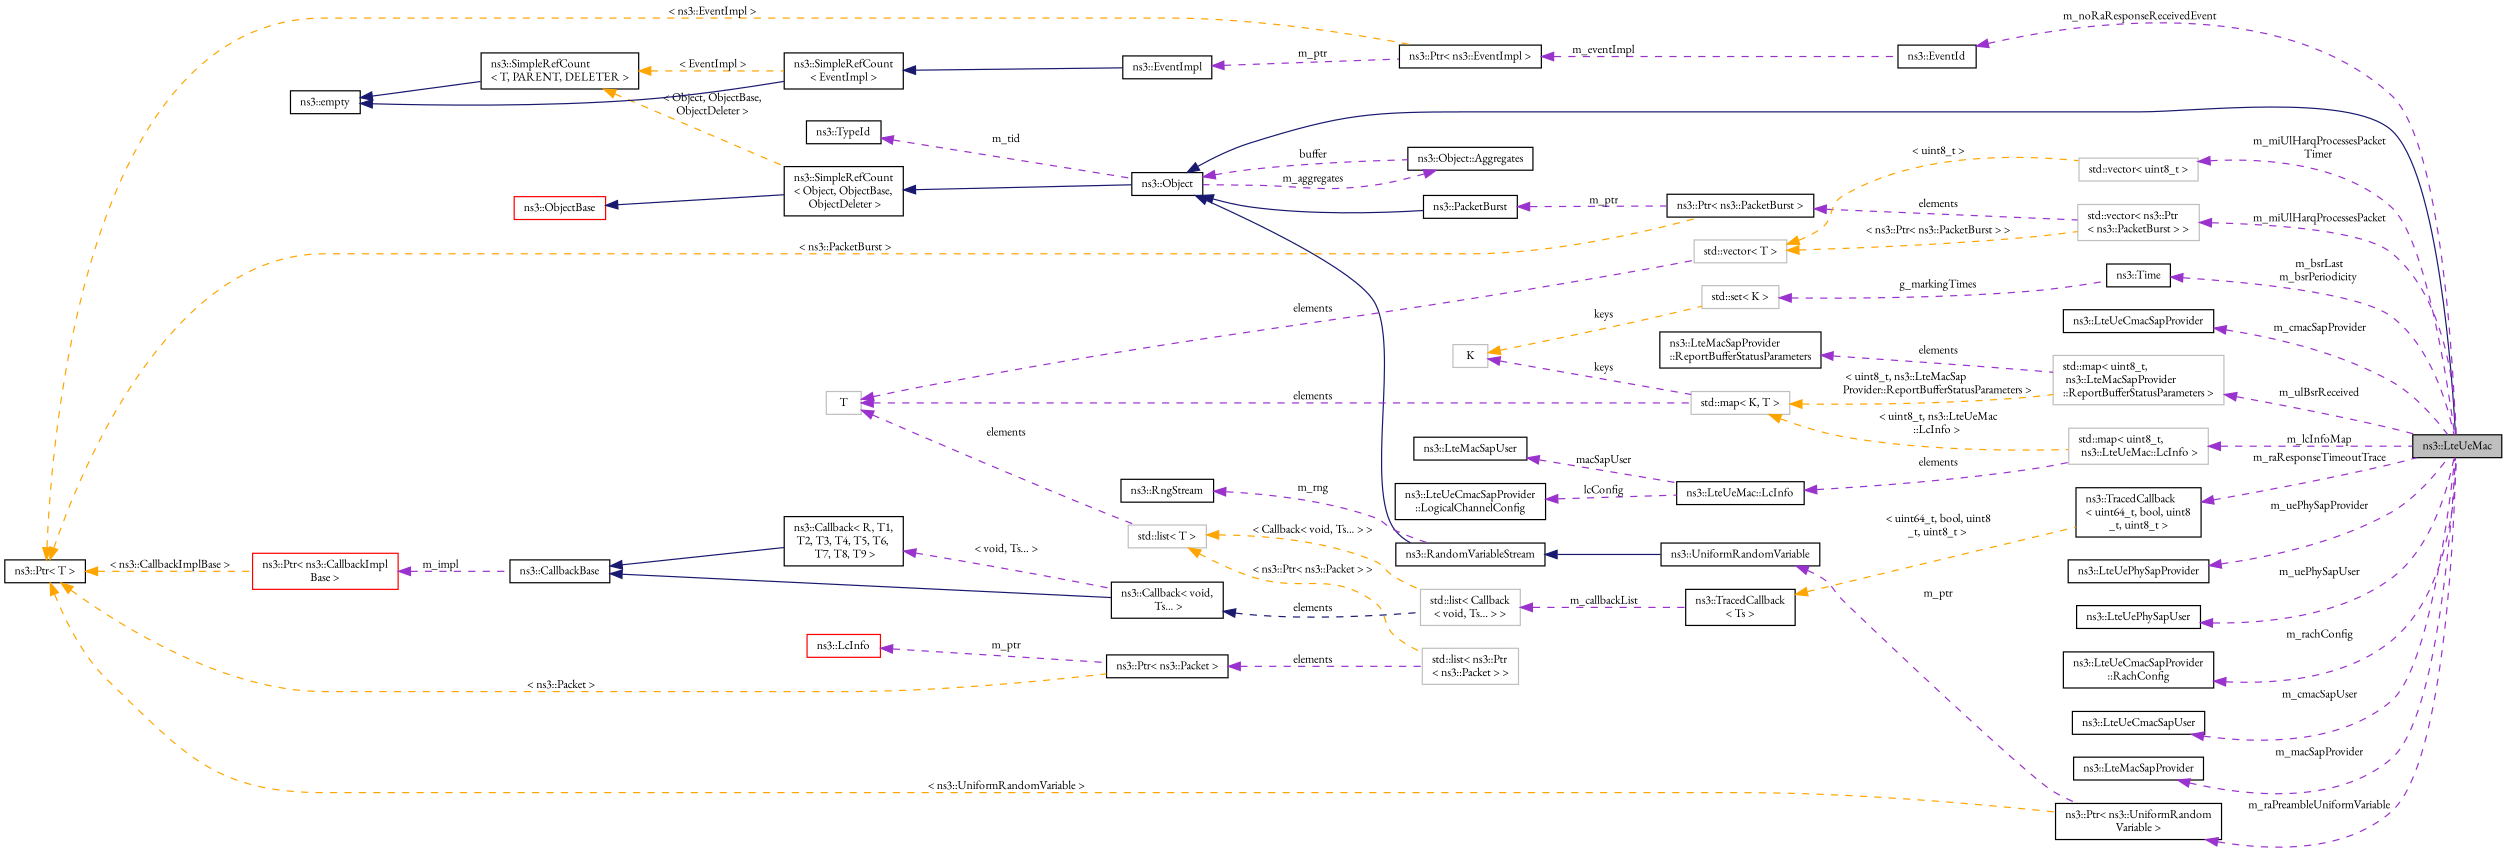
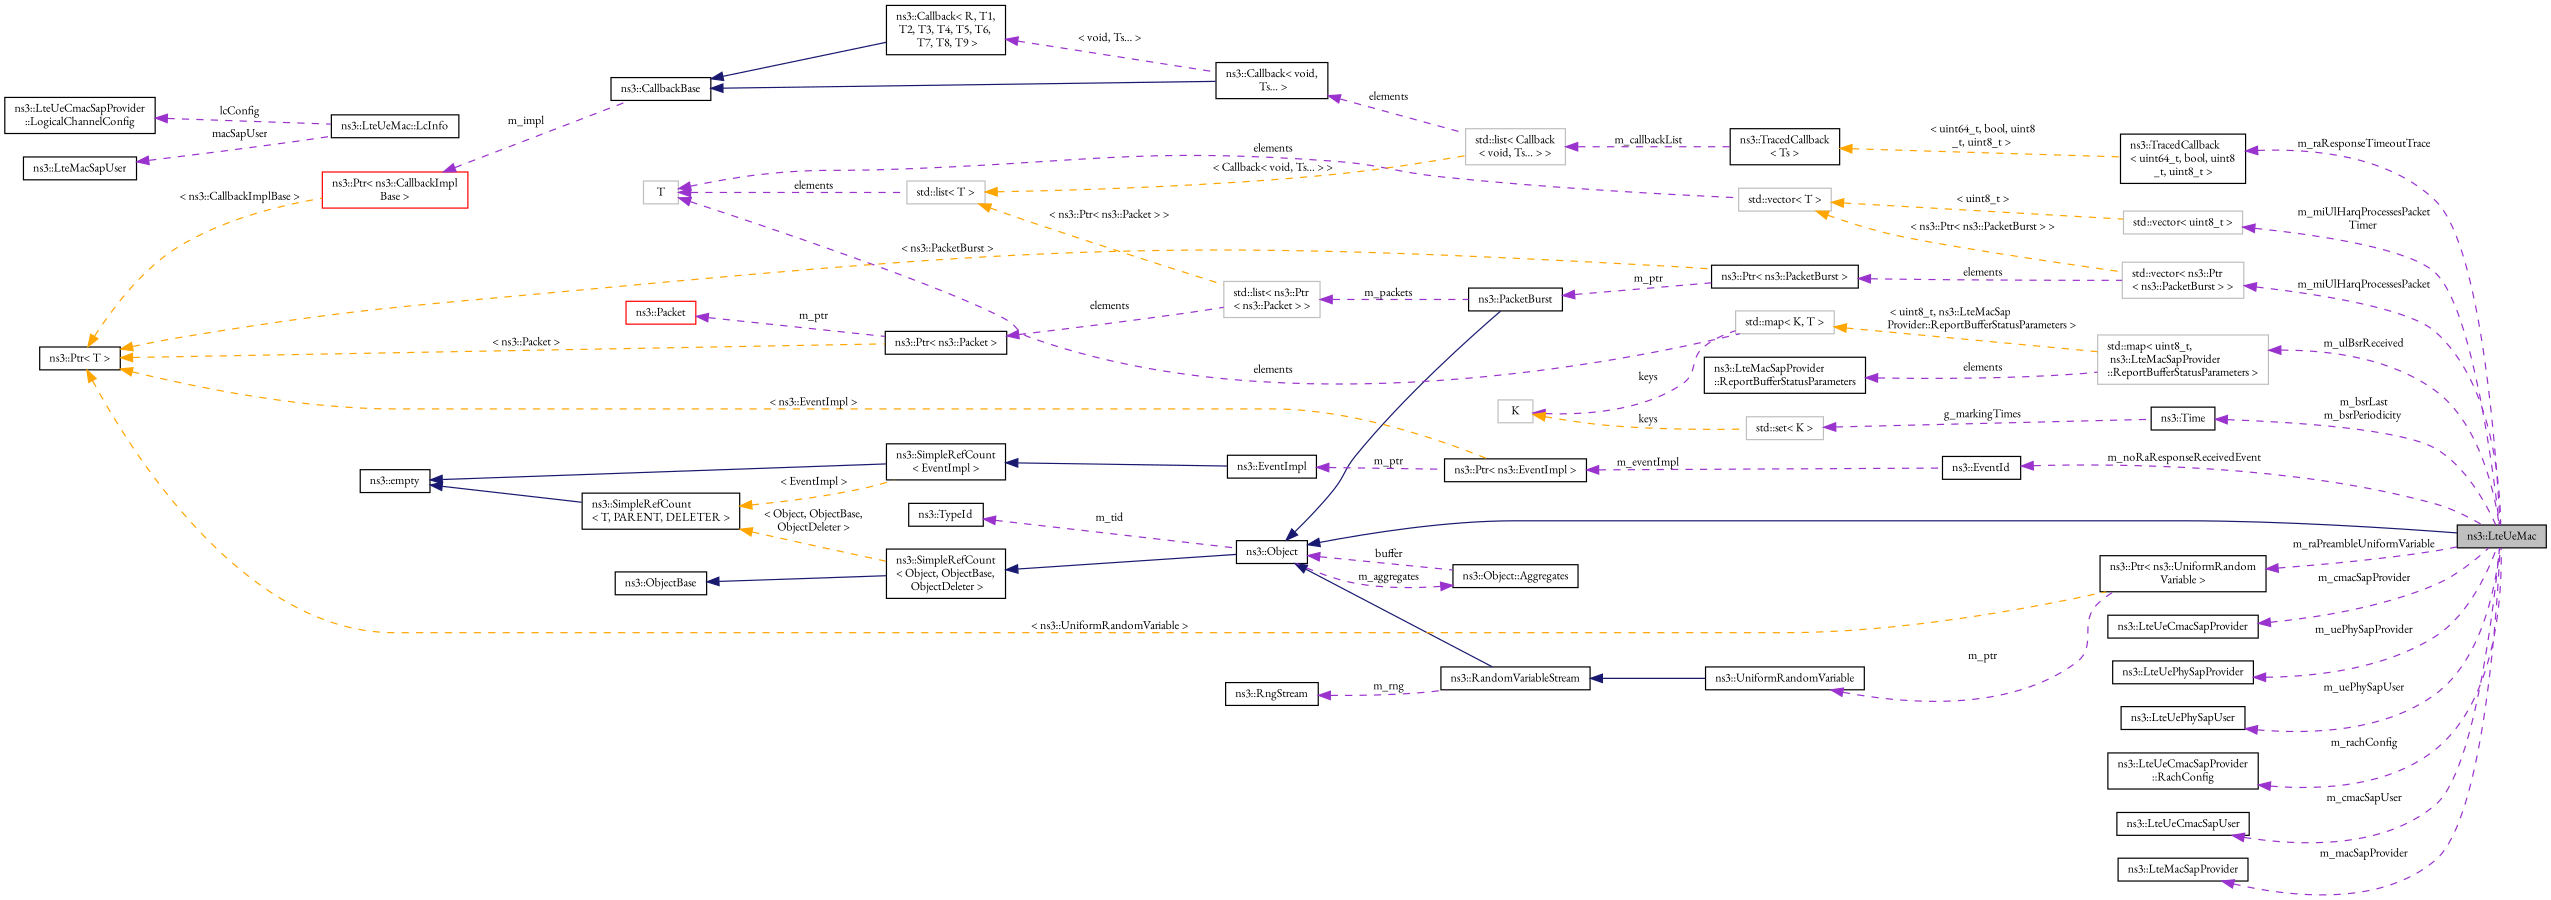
  digraph {
    fontname="EB Garamond"
    rankdir=LR
    node [color=black fillcolor=white fontname="EB Garamond" fontsize=10 shape=record style=filled]
    edge [color=darkorchid3 dir=back fontname="EB Garamond" fontsize=10 labelfontname=Helvetica labelfontsize=10 style=dashed]
    n1 [fillcolor=grey75 fontcolor=black height=0.2 label="ns3::LteUeMac" width=0.4]
    n2 [height=0.2 label="ns3::Object" width=0.4]
    n3 [height=0.2 label="ns3::Object::Aggregates" width=0.4]
    n4 [height=0.2 label="ns3::PacketBurst" width=0.4]
    n5 [height=0.2 label="ns3::RandomVariableStream" width=0.4]
    n6 [height=0.2 label="ns3::Ptr\< ns3::PacketBurst \>" width=0.4]
    n7 [height=0.2 label="ns3::UniformRandomVariable" width=0.4]
    n8 [height=0.2 label="ns3::SimpleRefCount\l\< Object, ObjectBase,\l ObjectDeleter \>" width=0.4]
-   n9 [color=red height=0.2 label="ns3::ObjectBase" width=0.4]
+   n9 [height=0.2 label="ns3::ObjectBase" width=0.4]
    n10 [height=0.2 label="ns3::SimpleRefCount\l\< T, PARENT, DELETER \>" width=0.4]
    n11 [height=0.2 label="ns3::SimpleRefCount\l\< EventImpl \>" width=0.4]
    n12 [height=0.2 label="ns3::EventImpl" width=0.4]
    n13 [height=0.2 label="ns3::empty" width=0.4]
    n14 [height=0.2 label="ns3::TypeId" width=0.4]
    n15 [color=grey75 height=0.2 label="std::vector\< uint8_t \>" width=0.4]
    n16 [color=grey75 height=0.2 label="std::vector\< T \>" width=0.4]
    n17 [color=grey75 height=0.2 label="std::vector\< ns3::Ptr\l\< ns3::PacketBurst \> \>" width=0.4]
    n18 [color=grey75 height=0.2 label=T width=0.4]
    n19 [color=grey75 height=0.2 label="std::map\< K, T \>" width=0.4]
    n20 [color=grey75 height=0.2 label="std::list\< T \>" width=0.4]
-   n21 [color=grey75 height=0.2 label="std::map\< uint8_t,\l ns3::LteUeMac::LcInfo \>" width=0.4]
    n22 [color=grey75 height=0.2 label="std::map\< uint8_t,\l ns3::LteMacSapProvider\l::ReportBufferStatusParameters \>" width=0.4]
    n23 [color=grey75 height=0.2 label="std::list\< ns3::Ptr\l\< ns3::Packet \> \>" width=0.4]
    n24 [color=grey75 height=0.2 label="std::list\< Callback\l\< void, Ts... \> \>" width=0.4]
    n25 [height=0.2 label="ns3::LteUeCmacSapProvider" width=0.4]
    n26 [height=0.2 label="ns3::LteUeMac::LcInfo" width=0.4]
    n27 [height=0.2 label="ns3::LteUeCmacSapProvider\l::LogicalChannelConfig" width=0.4]
    n28 [height=0.2 label="ns3::LteMacSapUser" width=0.4]
    n29 [color=grey75 height=0.2 label=K width=0.4]
    n30 [color=grey75 height=0.2 label="std::set\< K \>" width=0.4]
    n31 [height=0.2 label="ns3::Time" width=0.4]
    n32 [height=0.2 label="ns3::EventId" width=0.4]
    n33 [height=0.2 label="ns3::Ptr\< ns3::EventImpl \>" width=0.4]
    n34 [height=0.2 label="ns3::Ptr\< T \>" width=0.4]
    n35 [height=0.2 label="ns3::Ptr\< ns3::Packet \>" width=0.4]
    n36 [height=0.2 label="ns3::Ptr\< ns3::UniformRandom\lVariable \>" width=0.4]
    n37 [color=red height=0.2 label="ns3::Ptr\< ns3::CallbackImpl\lBase \>" width=0.4]
    n38 [height=0.2 label="ns3::CallbackBase" width=0.4]
    n39 [height=0.2 label="ns3::LteUePhySapProvider" width=0.4]
    n40 [height=0.2 label="ns3::LteMacSapProvider\l::ReportBufferStatusParameters" width=0.4]
    n41 [height=0.2 label="ns3::LteUePhySapUser" width=0.4]
    n42 [height=0.2 label="ns3::LteUeCmacSapProvider\l::RachConfig" width=0.4]
-   n43 [color=red height=0.2 label="ns3::LcInfo" width=0.4]
+   n43 [color=red height=0.2 label="ns3::Packet" width=0.4]
    n44 [height=0.2 label="ns3::TracedCallback\l\< Ts \>" width=0.4]
    n45 [height=0.2 label="ns3::RngStream" width=0.4]
    n46 [height=0.2 label="ns3::LteUeCmacSapUser" width=0.4]
    n47 [height=0.2 label="ns3::LteMacSapProvider" width=0.4]
    n48 [height=0.2 label="ns3::TracedCallback\l\< uint64_t, bool, uint8\l_t, uint8_t \>" width=0.4]
    n49 [height=0.2 label="ns3::Callback\< void,\l Ts... \>" width=0.4]
    n50 [height=0.2 label="ns3::Callback\< R, T1,\l T2, T3, T4, T5, T6,\l T7, T8, T9 \>" width=0.4]
    n2 -> n1 [color=midnightblue style=solid]
    n2 -> n3 [label=" buffer"]
    n2 -> n4 [color=midnightblue style=solid]
    n2 -> n5 [color=midnightblue style=solid]
    n3 -> n2 [label=" m_aggregates"]
    n4 -> n6 [label=" m_ptr"]
    n5 -> n7 [color=midnightblue style=solid]
    n6 -> n17 [label=" elements"]
    n7 -> n36 [label=" m_ptr"]
    n8 -> n2 [color=midnightblue style=solid]
    n9 -> n8 [color=midnightblue style=solid]
    n10 -> n8 [color=orange label=" \< Object, ObjectBase,\l ObjectDeleter \>"]
    n10 -> n11 [color=orange label=" \< EventImpl \>"]
    n11 -> n12 [color=midnightblue style=solid]
    n12 -> n33 [label=" m_ptr"]
    n13 -> n10 [color=midnightblue style=solid]
    n13 -> n11 [color=midnightblue style=solid]
    n14 -> n2 [label=" m_tid"]
    n15 -> n1 [label=" m_miUlHarqProcessesPacket\lTimer"]
    n16 -> n15 [color=orange label=" \< uint8_t \>"]
    n16 -> n17 [color=orange label=" \< ns3::Ptr\< ns3::PacketBurst \> \>"]
    n17 -> n1 [label=" m_miUlHarqProcessesPacket"]
    n18 -> n16 [label=" elements"]
    n18 -> n19 [label=" elements"]
    n18 -> n20 [label=" elements"]
-   n19 -> n21 [color=orange label=" \< uint8_t, ns3::LteUeMac\l::LcInfo \>"]
    n19 -> n22 [color=orange label=" \< uint8_t, ns3::LteMacSap\lProvider::ReportBufferStatusParameters \>"]
    n20 -> n23 [color=orange label=" \< ns3::Ptr\< ns3::Packet \> \>"]
    n20 -> n24 [color=orange label=" \< Callback\< void, Ts... \> \>"]
-   n21 -> n1 [label=" m_lcInfoMap"]
    n22 -> n1 [label=" m_ulBsrReceived"]
+   n23 -> n4 [label=" m_packets"]
    n24 -> n44 [label=" m_callbackList"]
    n25 -> n1 [label=" m_cmacSapProvider"]
-   n26 -> n21 [label=" elements"]
    n27 -> n26 [label=" lcConfig"]
    n28 -> n26 [label=" macSapUser"]
    n29 -> n19 [label=" keys"]
    n29 -> n30 [color=orange label=" keys"]
    n30 -> n31 [label=" g_markingTimes"]
    n31 -> n1 [label=" m_bsrLast\nm_bsrPeriodicity"]
    n32 -> n1 [label=" m_noRaResponseReceivedEvent"]
    n33 -> n32 [label=" m_eventImpl"]
    n34 -> n6 [color=orange label=" \< ns3::PacketBurst \>"]
    n34 -> n33 [color=orange label=" \< ns3::EventImpl \>"]
    n34 -> n35 [color=orange label=" \< ns3::Packet \>"]
    n34 -> n36 [color=orange label=" \< ns3::UniformRandomVariable \>"]
    n34 -> n37 [color=orange label=" \< ns3::CallbackImplBase \>"]
    n35 -> n23 [label=" elements"]
    n36 -> n1 [label=" m_raPreambleUniformVariable"]
    n37 -> n38 [label=" m_impl"]
    n38 -> n49 [color=midnightblue style=solid]
    n38 -> n50 [color=midnightblue style=solid]
    n39 -> n1 [label=" m_uePhySapProvider"]
    n40 -> n22 [label=" elements"]
    n41 -> n1 [label=" m_uePhySapUser"]
    n42 -> n1 [label=" m_rachConfig"]
    n43 -> n35 [label=" m_ptr"]
    n44 -> n48 [color=orange label=" \< uint64_t, bool, uint8\l_t, uint8_t \>"]
    n45 -> n5 [label=" m_rng"]
    n46 -> n1 [label=" m_cmacSapUser"]
    n47 -> n1 [label=" m_macSapProvider"]
    n48 -> n1 [label=" m_raResponseTimeoutTrace"]
-   n49 -> n24 [color=midnightblue label=" elements"]
+   n49 -> n24 [label=" elements"]
    n50 -> n49 [label=" \< void, Ts... \>"]
  }
